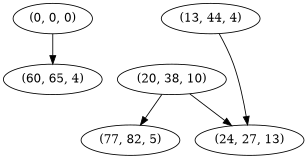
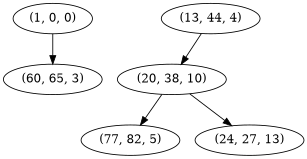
  digraph {
-   "(0, 0, 0)"
-   "(60, 65, 4)"
+   "(0, 0, 0)" [label="(1, 0, 0)"]
+   "(60, 65, 4)" [label="(60, 65, 3)"]
    "(13, 44, 4)"
    "(20, 38, 10)"
    "(77, 82, 5)"
    "(24, 27, 13)"
    "(0, 0, 0)" -> "(60, 65, 4)"
-   "(13, 44, 4)" -> "(24, 27, 13)"
+   "(13, 44, 4)" -> "(20, 38, 10)"
    "(20, 38, 10)" -> "(77, 82, 5)"
    "(20, 38, 10)" -> "(24, 27, 13)"
  }
